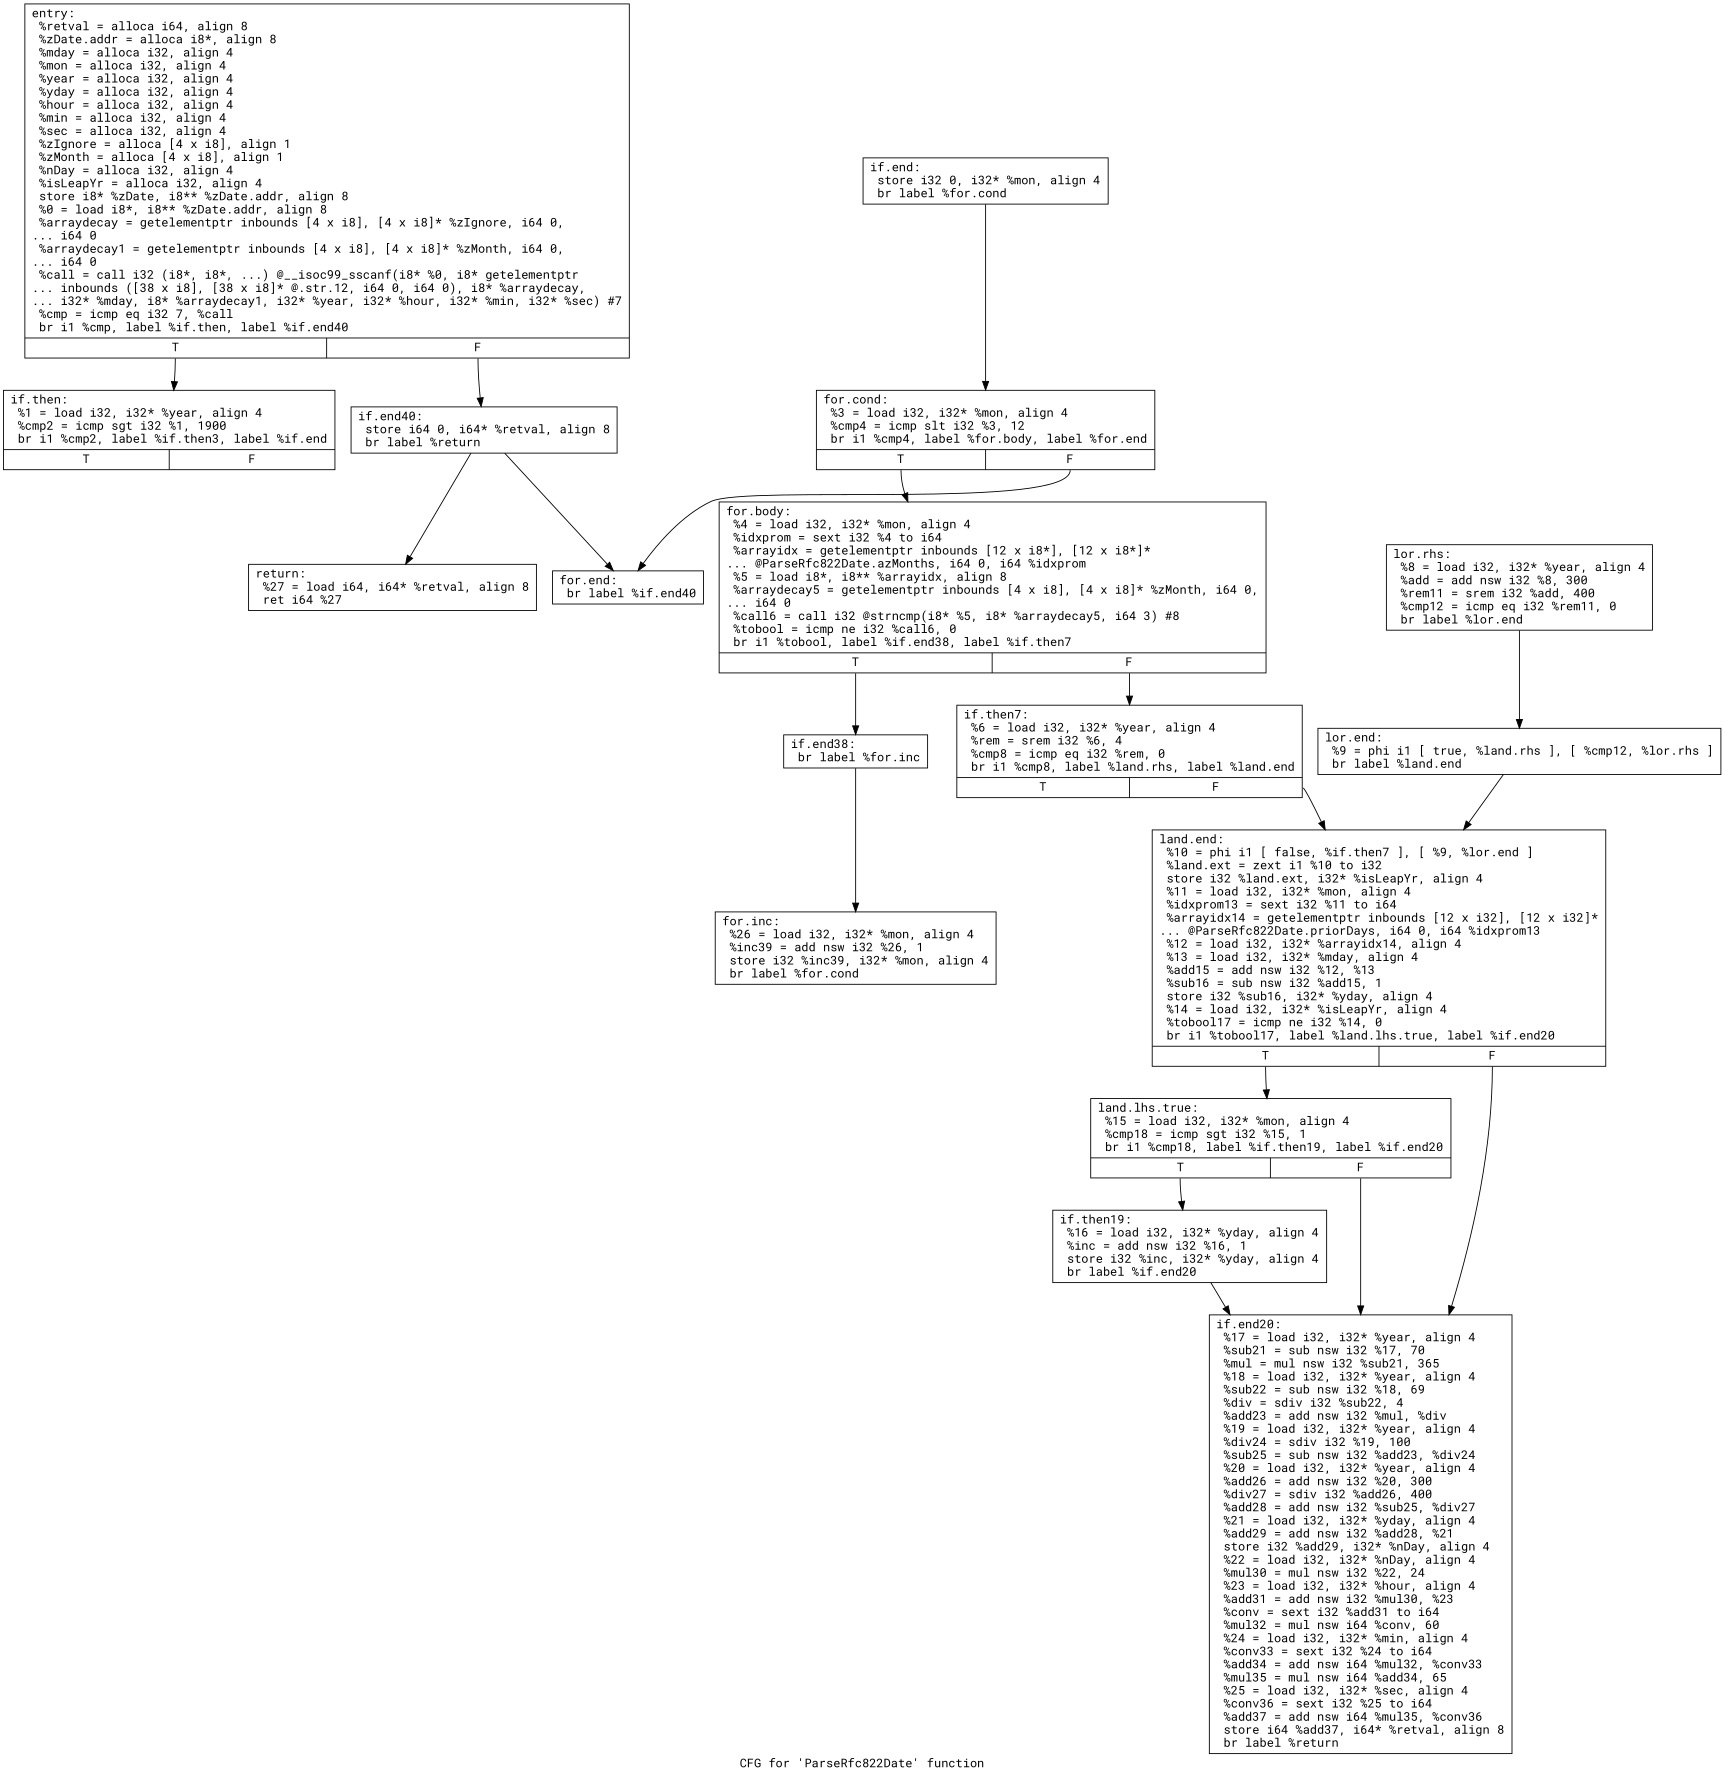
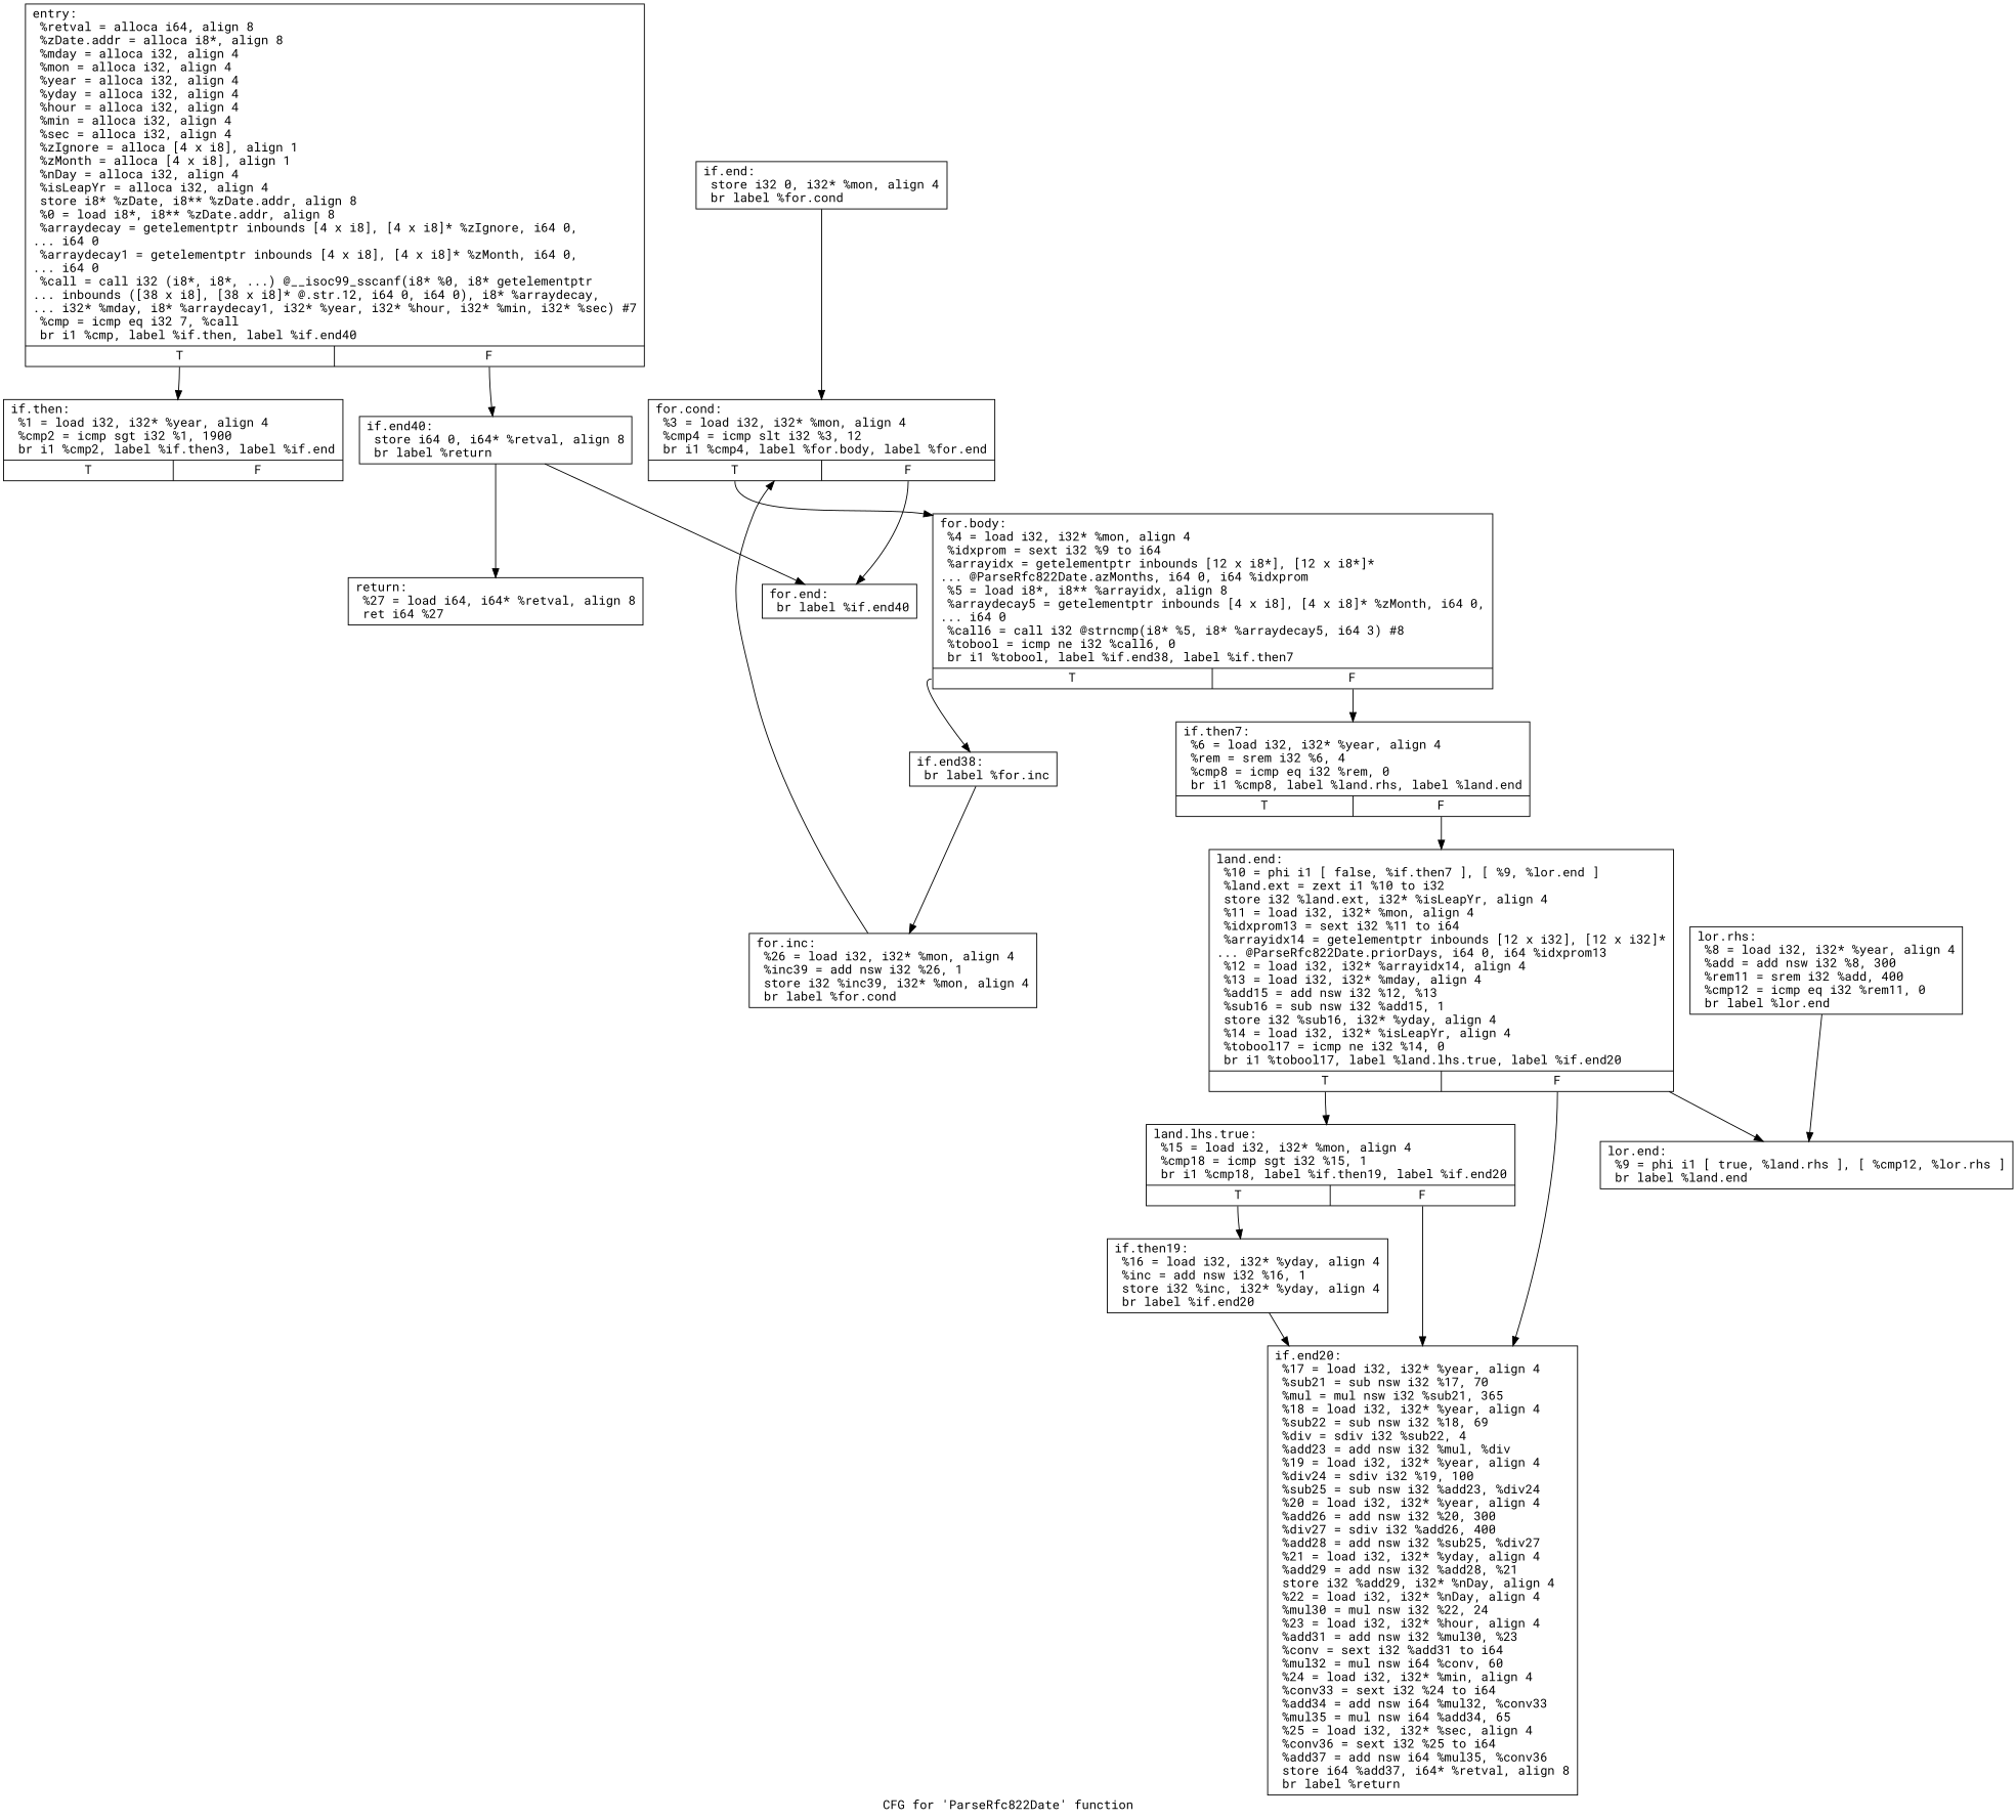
  digraph {
    fontname="Roboto Mono"
    label="CFG for 'ParseRfc822Date' function"
    node [fontname="Roboto Mono" shape=record]
    edge [fontname="Roboto Mono"]
    n1 [label="{entry:\l  %retval = alloca i64, align 8\l  %zDate.addr = alloca i8*, align 8\l  %mday = alloca i32, align 4\l  %mon = alloca i32, align 4\l  %year = alloca i32, align 4\l  %yday = alloca i32, align 4\l  %hour = alloca i32, align 4\l  %min = alloca i32, align 4\l  %sec = alloca i32, align 4\l  %zIgnore = alloca [4 x i8], align 1\l  %zMonth = alloca [4 x i8], align 1\l  %nDay = alloca i32, align 4\l  %isLeapYr = alloca i32, align 4\l  store i8* %zDate, i8** %zDate.addr, align 8\l  %0 = load i8*, i8** %zDate.addr, align 8\l  %arraydecay = getelementptr inbounds [4 x i8], [4 x i8]* %zIgnore, i64 0,\l... i64 0\l  %arraydecay1 = getelementptr inbounds [4 x i8], [4 x i8]* %zMonth, i64 0,\l... i64 0\l  %call = call i32 (i8*, i8*, ...) @__isoc99_sscanf(i8* %0, i8* getelementptr\l... inbounds ([38 x i8], [38 x i8]* @.str.12, i64 0, i64 0), i8* %arraydecay,\l... i32* %mday, i8* %arraydecay1, i32* %year, i32* %hour, i32* %min, i32* %sec) #7\l  %cmp = icmp eq i32 7, %call\l  br i1 %cmp, label %if.then, label %if.end40\l|{<s0>T|<s1>F}}"]
    n2 [label="{if.then:                                          \l  %1 = load i32, i32* %year, align 4\l  %cmp2 = icmp sgt i32 %1, 1900\l  br i1 %cmp2, label %if.then3, label %if.end\l|{<s0>T|<s1>F}}"]
    n3 [label="{if.end40:                                         \l  store i64 0, i64* %retval, align 8\l  br label %return\l}"]
    n4 [label="{return:                                           \l  %27 = load i64, i64* %retval, align 8\l  ret i64 %27\l}"]
    n5 [label="{for.end:                                          \l  br label %if.end40\l}"]
    n6 [label="{if.end:                                           \l  store i32 0, i32* %mon, align 4\l  br label %for.cond\l}"]
    n7 [label="{for.cond:                                         \l  %3 = load i32, i32* %mon, align 4\l  %cmp4 = icmp slt i32 %3, 12\l  br i1 %cmp4, label %for.body, label %for.end\l|{<s0>T|<s1>F}}"]
-   n8 [label="{for.body:                                         \l  %4 = load i32, i32* %mon, align 4\l  %idxprom = sext i32 %4 to i64\l  %arrayidx = getelementptr inbounds [12 x i8*], [12 x i8*]*\l... @ParseRfc822Date.azMonths, i64 0, i64 %idxprom\l  %5 = load i8*, i8** %arrayidx, align 8\l  %arraydecay5 = getelementptr inbounds [4 x i8], [4 x i8]* %zMonth, i64 0,\l... i64 0\l  %call6 = call i32 @strncmp(i8* %5, i8* %arraydecay5, i64 3) #8\l  %tobool = icmp ne i32 %call6, 0\l  br i1 %tobool, label %if.end38, label %if.then7\l|{<s0>T|<s1>F}}"]
+   n8 [label="{for.body:                                         \l  %4 = load i32, i32* %mon, align 4\l  %idxprom = sext i32 %9 to i64\l  %arrayidx = getelementptr inbounds [12 x i8*], [12 x i8*]*\l... @ParseRfc822Date.azMonths, i64 0, i64 %idxprom\l  %5 = load i8*, i8** %arrayidx, align 8\l  %arraydecay5 = getelementptr inbounds [4 x i8], [4 x i8]* %zMonth, i64 0,\l... i64 0\l  %call6 = call i32 @strncmp(i8* %5, i8* %arraydecay5, i64 3) #8\l  %tobool = icmp ne i32 %call6, 0\l  br i1 %tobool, label %if.end38, label %if.then7\l|{<s0>T|<s1>F}}"]
    n9 [label="{if.end38:                                         \l  br label %for.inc\l}"]
    n10 [label="{if.then7:                                         \l  %6 = load i32, i32* %year, align 4\l  %rem = srem i32 %6, 4\l  %cmp8 = icmp eq i32 %rem, 0\l  br i1 %cmp8, label %land.rhs, label %land.end\l|{<s0>T|<s1>F}}"]
    n11 [label="{for.inc:                                          \l  %26 = load i32, i32* %mon, align 4\l  %inc39 = add nsw i32 %26, 1\l  store i32 %inc39, i32* %mon, align 4\l  br label %for.cond\l}"]
    n12 [label="{land.end:                                         \l  %10 = phi i1 [ false, %if.then7 ], [ %9, %lor.end ]\l  %land.ext = zext i1 %10 to i32\l  store i32 %land.ext, i32* %isLeapYr, align 4\l  %11 = load i32, i32* %mon, align 4\l  %idxprom13 = sext i32 %11 to i64\l  %arrayidx14 = getelementptr inbounds [12 x i32], [12 x i32]*\l... @ParseRfc822Date.priorDays, i64 0, i64 %idxprom13\l  %12 = load i32, i32* %arrayidx14, align 4\l  %13 = load i32, i32* %mday, align 4\l  %add15 = add nsw i32 %12, %13\l  %sub16 = sub nsw i32 %add15, 1\l  store i32 %sub16, i32* %yday, align 4\l  %14 = load i32, i32* %isLeapYr, align 4\l  %tobool17 = icmp ne i32 %14, 0\l  br i1 %tobool17, label %land.lhs.true, label %if.end20\l|{<s0>T|<s1>F}}"]
    n13 [label="{land.lhs.true:                                    \l  %15 = load i32, i32* %mon, align 4\l  %cmp18 = icmp sgt i32 %15, 1\l  br i1 %cmp18, label %if.then19, label %if.end20\l|{<s0>T|<s1>F}}"]
    n14 [label="{if.end20:                                         \l  %17 = load i32, i32* %year, align 4\l  %sub21 = sub nsw i32 %17, 70\l  %mul = mul nsw i32 %sub21, 365\l  %18 = load i32, i32* %year, align 4\l  %sub22 = sub nsw i32 %18, 69\l  %div = sdiv i32 %sub22, 4\l  %add23 = add nsw i32 %mul, %div\l  %19 = load i32, i32* %year, align 4\l  %div24 = sdiv i32 %19, 100\l  %sub25 = sub nsw i32 %add23, %div24\l  %20 = load i32, i32* %year, align 4\l  %add26 = add nsw i32 %20, 300\l  %div27 = sdiv i32 %add26, 400\l  %add28 = add nsw i32 %sub25, %div27\l  %21 = load i32, i32* %yday, align 4\l  %add29 = add nsw i32 %add28, %21\l  store i32 %add29, i32* %nDay, align 4\l  %22 = load i32, i32* %nDay, align 4\l  %mul30 = mul nsw i32 %22, 24\l  %23 = load i32, i32* %hour, align 4\l  %add31 = add nsw i32 %mul30, %23\l  %conv = sext i32 %add31 to i64\l  %mul32 = mul nsw i64 %conv, 60\l  %24 = load i32, i32* %min, align 4\l  %conv33 = sext i32 %24 to i64\l  %add34 = add nsw i64 %mul32, %conv33\l  %mul35 = mul nsw i64 %add34, 65\l  %25 = load i32, i32* %sec, align 4\l  %conv36 = sext i32 %25 to i64\l  %add37 = add nsw i64 %mul35, %conv36\l  store i64 %add37, i64* %retval, align 8\l  br label %return\l}"]
    n15 [label="{lor.end:                                          \l  %9 = phi i1 [ true, %land.rhs ], [ %cmp12, %lor.rhs ]\l  br label %land.end\l}"]
    n16 [label="{lor.rhs:                                          \l  %8 = load i32, i32* %year, align 4\l  %add = add nsw i32 %8, 300\l  %rem11 = srem i32 %add, 400\l  %cmp12 = icmp eq i32 %rem11, 0\l  br label %lor.end\l}"]
    n17 [label="{if.then19:                                        \l  %16 = load i32, i32* %yday, align 4\l  %inc = add nsw i32 %16, 1\l  store i32 %inc, i32* %yday, align 4\l  br label %if.end20\l}"]
    n1 -> n2 [tailport=s0]
    n1 -> n3 [tailport=s1]
    n3 -> n4
    n3 -> n5
    n6 -> n7
    n7 -> n5 [tailport=s1]
    n7 -> n8 [tailport=s0]
    n8 -> n9 [tailport=s0]
    n8 -> n10 [tailport=s1]
    n9 -> n11
    n10 -> n12 [tailport=s1]
+   n11 -> n7
    n12 -> n13 [tailport=s0]
    n12 -> n14 [tailport=s1]
    n13 -> n14 [tailport=s1]
    n13 -> n17 [tailport=s0]
-   n15 -> n12
+   n12 -> n15
    n16 -> n15
    n17 -> n14
  }
